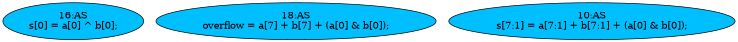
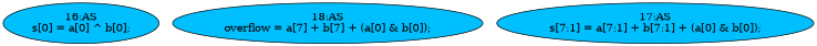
  strict digraph {
    node [def_var="['s']" fillcolor=deepskyblue statements="[]" style=filled typ=Assign use_var="['a', 'b', 'a', 'b']"]
    n1 [ast="<pyverilog.vparser.ast.Assign object at 0x7fc53efa37d0>" label="16:AS\ns[0] = a[0] ^ b[0];" use_var="['a', 'b']"]
    n2 [ast="<pyverilog.vparser.ast.Assign object at 0x7fc53efa60d0>" def_var="['overflow']" label="18:AS\noverflow = a[7] + b[7] + (a[0] & b[0]);"]
-   n3 [ast="<pyverilog.vparser.ast.Assign object at 0x7fc53efb1590>" label="10:AS\ns[7:1] = a[7:1] + b[7:1] + (a[0] & b[0]);"]
+   n3 [ast="<pyverilog.vparser.ast.Assign object at 0x7fc53efb1590>" label="17:AS\ns[7:1] = a[7:1] + b[7:1] + (a[0] & b[0]);"]
  }
